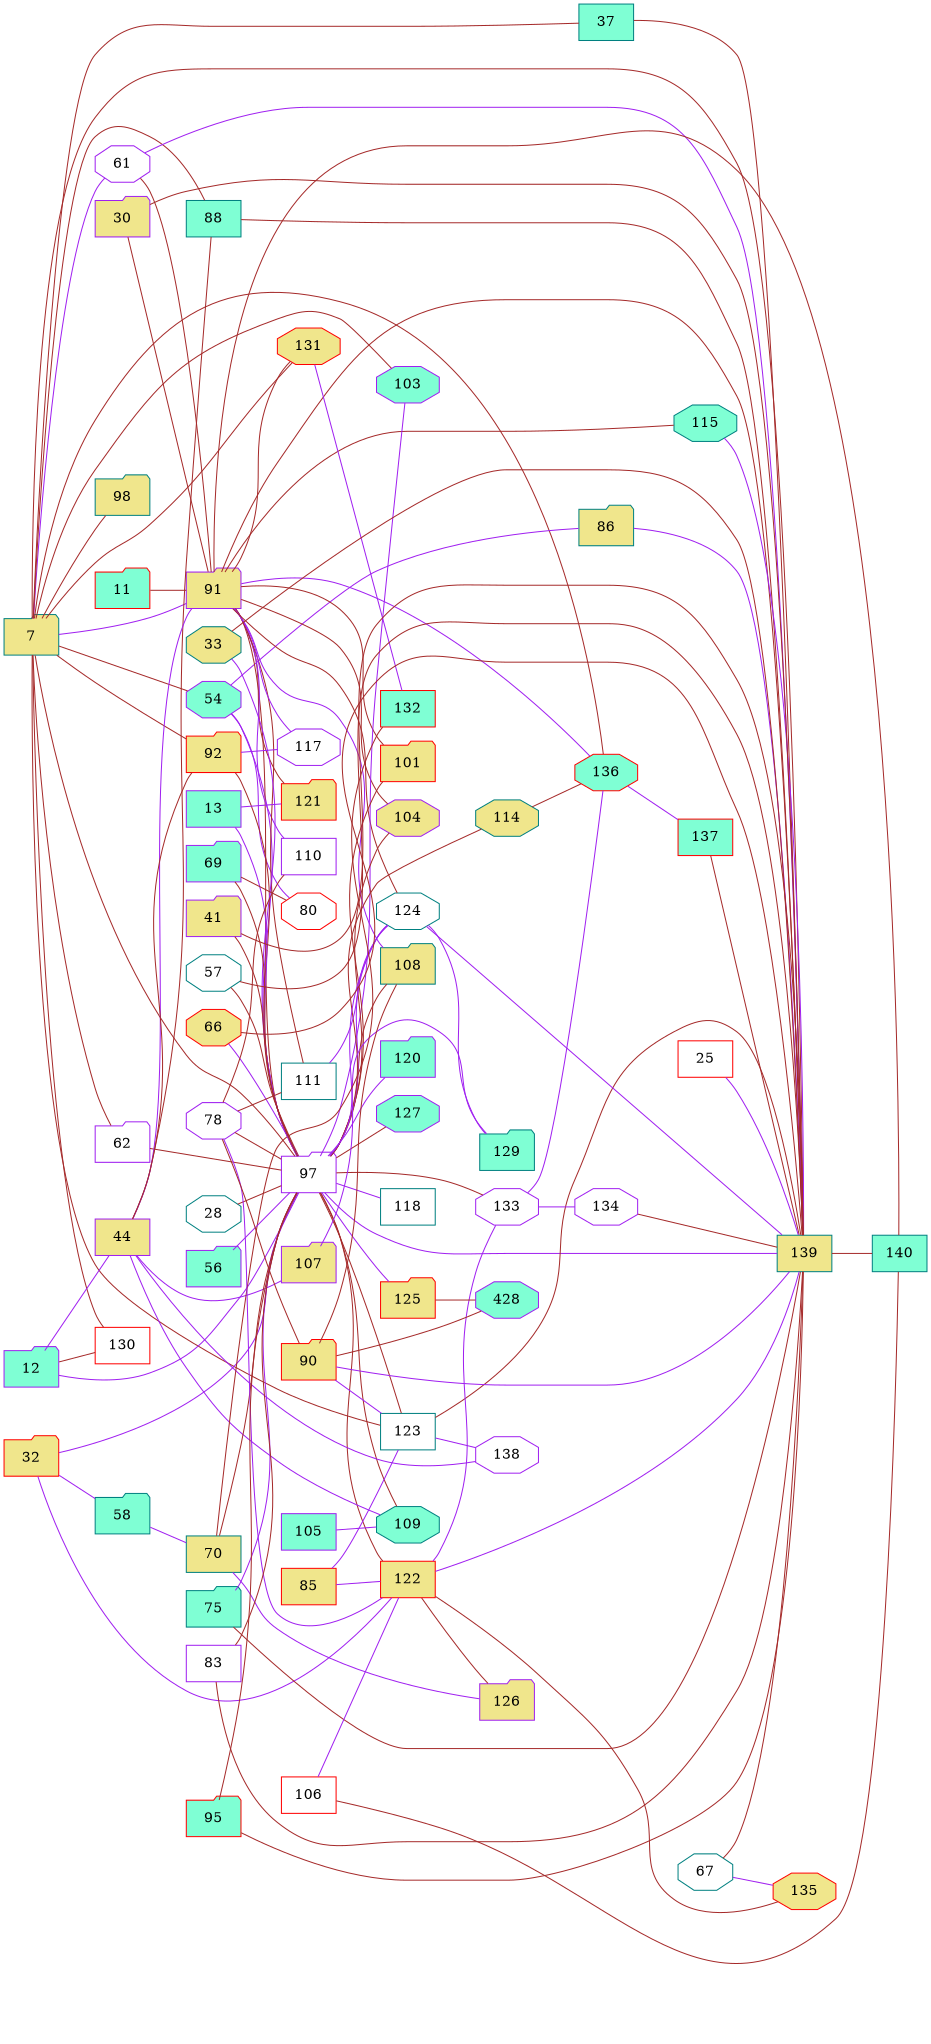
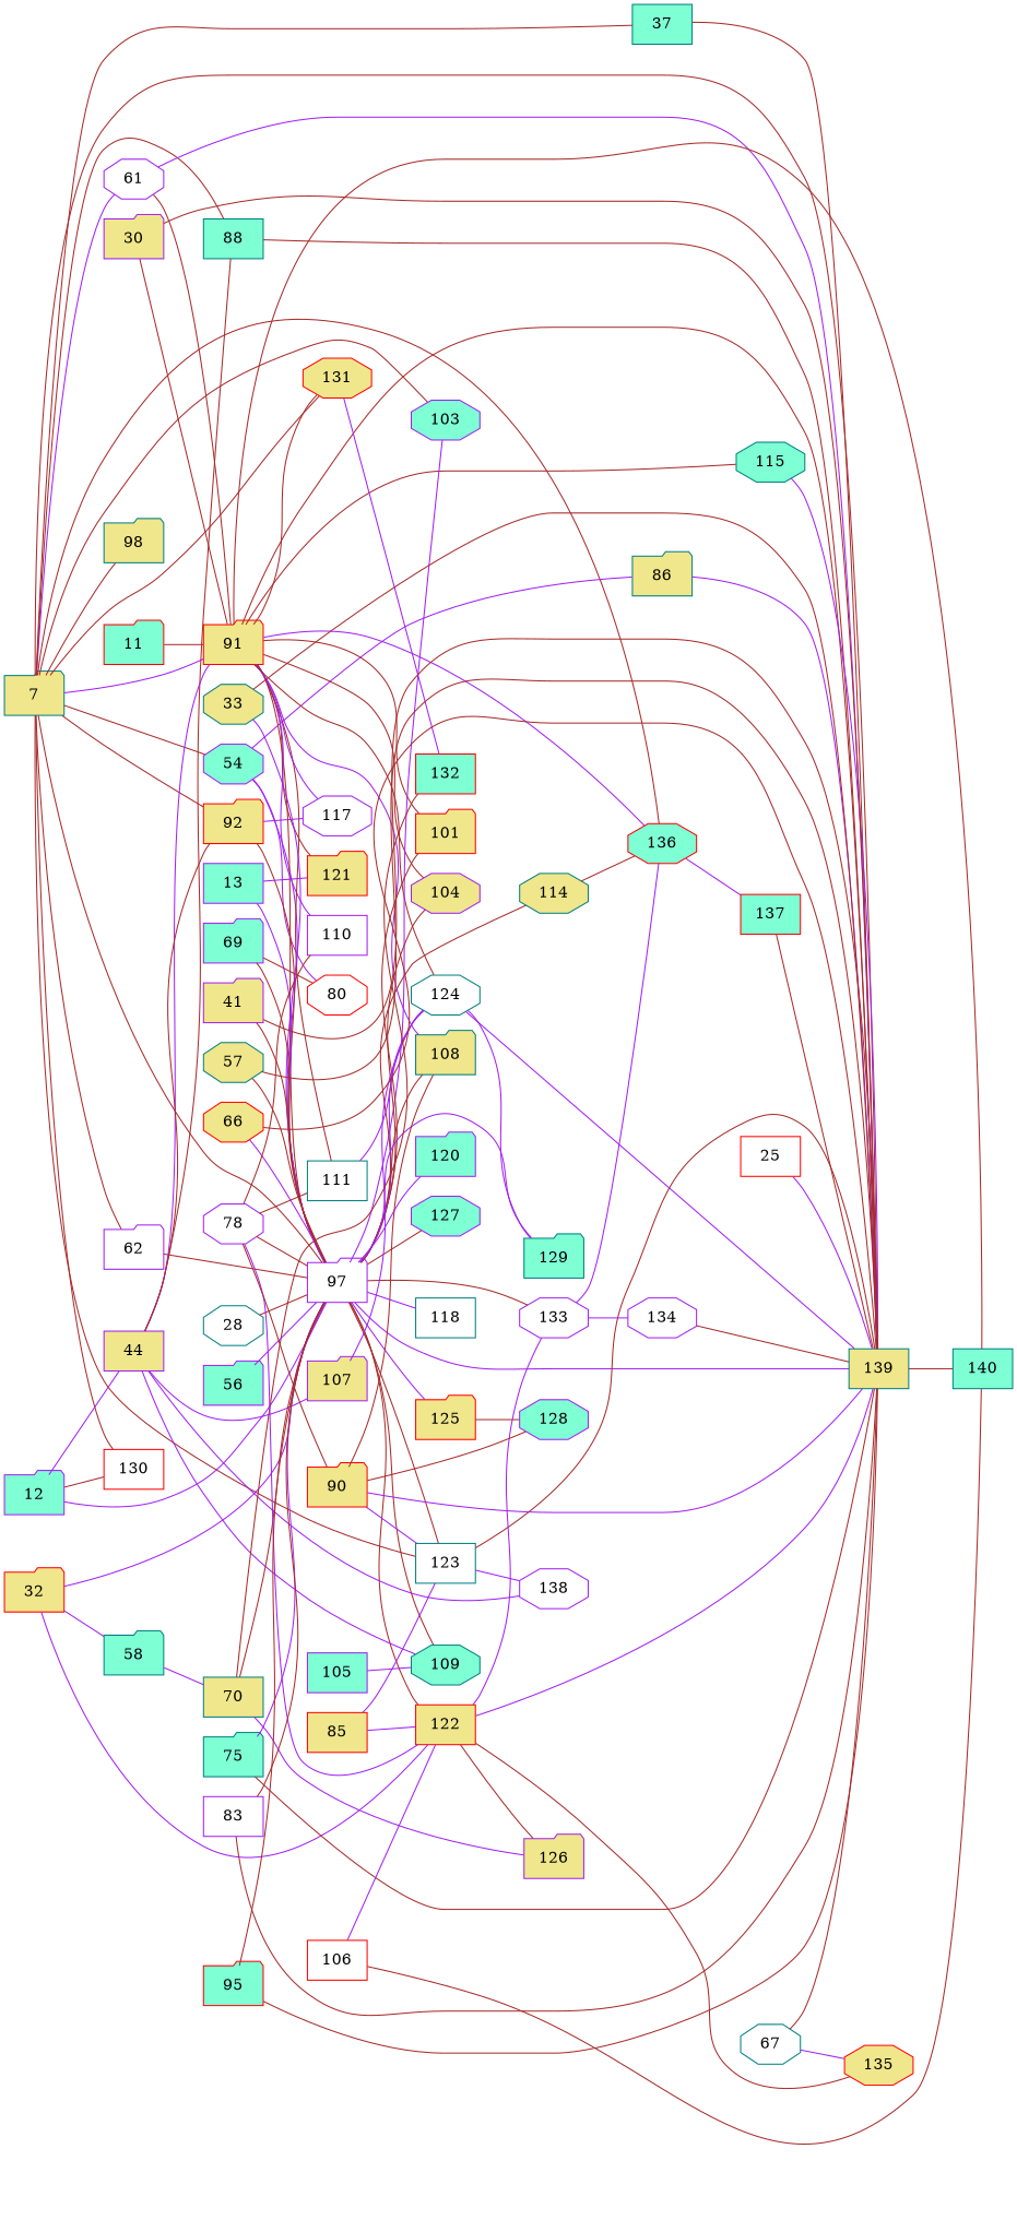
  graph {
    rankdir=LR
    node [color=purple fillcolor=khaki shape=folder style=filled]
    edge [color=brown]
    7 [color=teal super="+2"]
    37 [color=teal fillcolor=aquamarine shape=box]
    54 [fillcolor=aquamarine shape=octagon super="+23"]
    61 [fillcolor=white shape=octagon super="+26"]
    62 [fillcolor=white]
    88 [color=teal fillcolor=aquamarine shape=box super="+59"]
-   91 [super="+76"]
+   91 [color=red super="+76"]
    92 [color=red super="+34"]
    97 [fillcolor=white super="+63+65+68+38+14+9"]
    98 [color=teal]
    103 [fillcolor=aquamarine shape=octagon super="+100"]
    123 [color=teal fillcolor=white shape=box super="+89+116"]
    130 [color=red fillcolor=white shape=box]
    131 [color=red shape=octagon super="+113"]
    136 [color=red fillcolor=aquamarine shape=octagon super="+51"]
    139 [color=teal shape=box super="+50+96+8"]
    80 [color=red fillcolor=white shape=octagon]
    86 [color=teal]
    121 [color=red]
    110 [fillcolor=white shape=box]
    111 [color=teal fillcolor=white shape=box super="+74"]
    108 [color=teal super="+94"]
    101 [color=red]
    104 [shape=octagon]
    115 [color=teal fillcolor=aquamarine shape=octagon]
    117 [fillcolor=white shape=octagon]
    124 [color=teal fillcolor=white shape=octagon super="+84"]
    140 [color=teal fillcolor=aquamarine shape=box super="+81"]
    122 [color=red shape=box super="+18+119"]
    109 [color=teal fillcolor=aquamarine shape=octagon super="+71"]
    114 [color=teal shape=octagon]
    118 [color=teal fillcolor=white shape=box]
    120 [fillcolor=aquamarine]
    125 [color=red]
    127 [fillcolor=aquamarine shape=octagon]
    129 [color=teal fillcolor=aquamarine]
    133 [fillcolor=white shape=octagon super="+79"]
    138 [fillcolor=white shape=octagon]
    132 [color=red fillcolor=aquamarine shape=box]
    137 [color=red fillcolor=aquamarine shape=box]
    11 [color=red fillcolor=aquamarine]
    44 [shape=box super="+24"]
    107
    12 [fillcolor=aquamarine]
    13 [fillcolor=aquamarine shape=box]
    25 [color=red fillcolor=white shape=box]
    28 [color=teal fillcolor=white shape=octagon]
    30
    32 [color=red]
    n50 [color=teal fillcolor=aquamarine label=58]
    70 [color=teal shape=box super="+47"]
    135 [color=red shape=octagon]
    126
    33 [color=teal shape=octagon]
    41
    56 [fillcolor=aquamarine]
-   57 [color=teal fillcolor=white shape=octagon]
+   57 [color=teal shape=octagon]
    66 [color=red shape=octagon]
    67 [color=teal fillcolor=white shape=octagon super="+60"]
    69 [fillcolor=aquamarine super="+31"]
    75 [color=teal fillcolor=aquamarine super="+27+46"]
    78 [fillcolor=white shape=octagon super="+19"]
    90 [color=red super="+29+36"]
-   128 [fillcolor=aquamarine shape=octagon label=428]
+   128 [fillcolor=aquamarine shape=octagon]
    83 [fillcolor=white shape=box]
    85 [color=red shape=box]
    95 [color=red fillcolor=aquamarine]
    134 [fillcolor=white shape=octagon]
    105 [fillcolor=aquamarine shape=box]
    106 [color=red fillcolor=white shape=box]
    7 -- 37
    7 -- 54 [weight=2]
    7 -- 61 [color=purple]
    7 -- 62
    7 -- 88
    7 -- 91 [color=purple weight=4]
    7 -- 92
    7 -- 97 [weight=9]
    7 -- 98 [weight=2]
    7 -- 103 [weight=2]
    7 -- 123 [weight=3]
    7 -- 130
    7 -- 131 [weight=2]
    7 -- 136
    7 -- 139 [weight=4]
    37 -- 139
    54 -- 97 [color=purple]
    54 -- 80 [color=purple]
    54 -- 86 [color=purple]
    61 -- 91
    61 -- 139 [color=purple]
    62 -- 97
    88 -- 139
    91 -- 97 [weight=14]
    91 -- 131
    91 -- 136 [color=purple weight=2]
    91 -- 139 [weight=4]
    91 -- 121
    91 -- 110 [color=purple]
    91 -- 111
    91 -- 108 [color=purple]
    91 -- 101
    91 -- 104
    91 -- 115
    91 -- 117 [color=purple]
    91 -- 124 [weight=2]
    91 -- 140
    92 -- 97 [weight=2]
    92 -- 117 [color=purple]
    97 -- 103 [color=purple weight=2]
    97 -- 123 [weight=7]
    97 -- 139 [color=purple weight=13]
    97 -- 108
    97 -- 101
    97 -- 104
    97 -- 124 [color=purple]
    97 -- 122 [weight=2]
    97 -- 109 [weight=3]
    97 -- 114
    97 -- 118 [color=purple weight=2]
    97 -- 120 [color=purple weight=2]
    97 -- 125 [color=purple weight=2]
    97 -- 127 [weight=2]
    97 -- 129 [color=purple]
    97 -- 133 [weight=3]
    123 -- 139
    123 -- 138 [color=purple]
    131 -- 132 [color=purple]
    136 -- 137 [color=purple]
    139 -- 140 [weight=2]
    86 -- 139 [color=purple]
    111 -- 124 [color=purple weight=2]
    115 -- 139 [color=purple]
    124 -- 139 [color=purple weight=4]
    124 -- 129 [color=purple]
    122 -- 139 [color=purple weight=5]
    122 -- 133 [color=purple weight=2]
    122 -- 135
    122 -- 126
    114 -- 136
    125 -- 128
    133 -- 136 [color=purple]
    133 -- 134 [color=purple]
    137 -- 139
    11 -- 91 [weight=2]
    44 -- 88
    44 -- 91 [color=purple weight=2]
    44 -- 92
    44 -- 109 [color=purple]
    44 -- 138 [color=purple]
    44 -- 107 [color=purple]
    107 -- 124 [color=purple]
    12 -- 97 [color=purple weight=2]
    12 -- 130
    12 -- 44 [color=purple]
    13 -- 97 [color=purple weight=3]
    13 -- 121 [color=purple]
    25 -- 139 [color=purple]
    28 -- 97 [weight=2]
    30 -- 91
    30 -- 139
    32 -- 97 [color=purple weight=2]
    32 -- 122 [color=purple]
    32 -- n50 [color=purple]
    n50 -- 70 [color=purple]
    70 -- 97 [weight=3]
    70 -- 132
    70 -- 126 [color=purple]
    33 -- 97 [color=purple]
    33 -- 139
    41 -- 97
    41 -- 139
    56 -- 97 [color=purple weight=2]
    57 -- 97
    57 -- 139
    66 -- 97 [color=purple]
    66 -- 139
    67 -- 139 [weight=3]
    67 -- 135 [color=purple]
    69 -- 97 [weight=3]
    69 -- 80
    75 -- 97 [color=purple]
    75 -- 139 [weight=3]
    78 -- 97 [weight=2]
    78 -- 110
    78 -- 111
    78 -- 122 [color=purple]
    78 -- 90
    90 -- 123 [color=purple]
    90 -- 139 [color=purple weight=5]
    90 -- 108
    90 -- 128
    83 -- 97
    83 -- 139
    85 -- 123 [color=purple]
    85 -- 122 [color=purple]
    95 -- 97
    95 -- 139
    134 -- 139
    105 -- 109 [color=purple]
    106 -- 140
    106 -- 122 [color=purple]
  }
